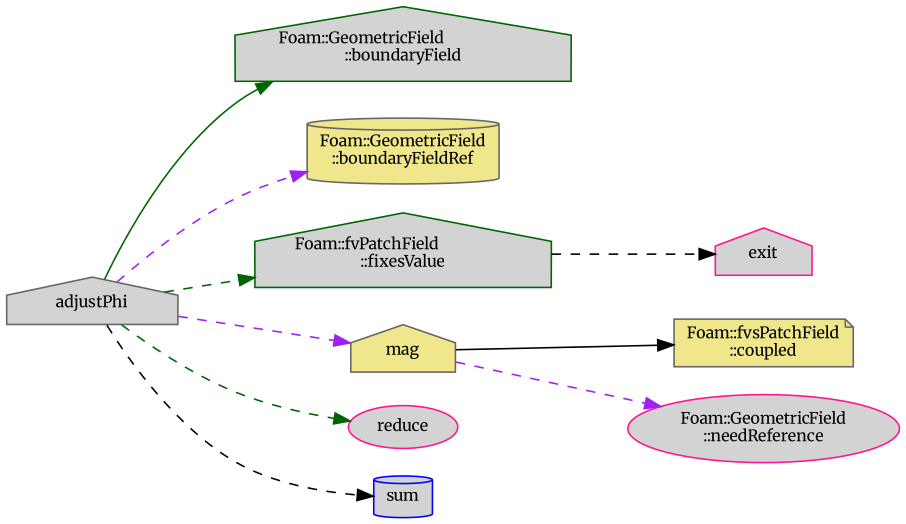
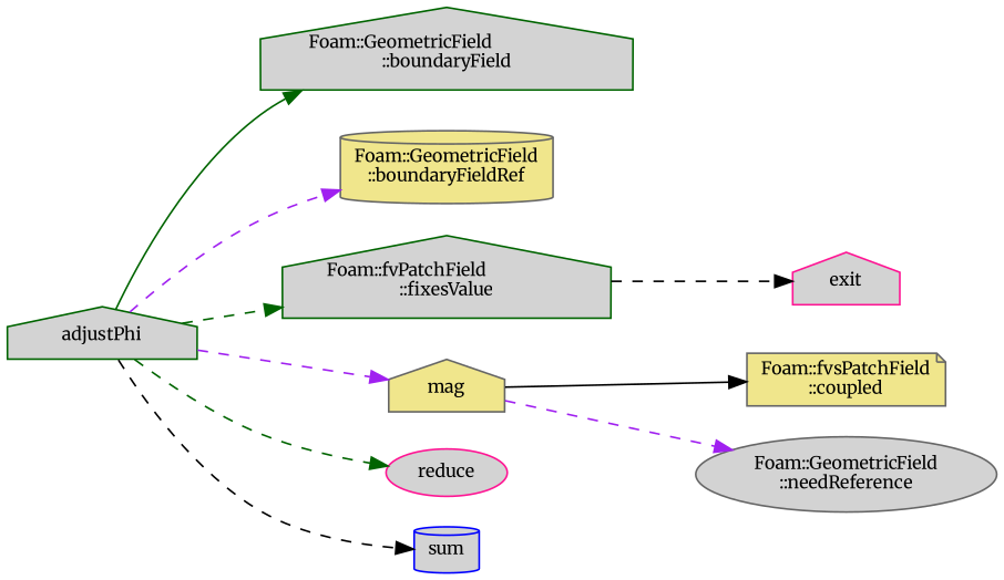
  digraph {
    fontname=Merriweather
    rankdir=LR
    node [color=gray40 fillcolor=lightgrey fontname=Merriweather fontsize=10 shape=house style=filled]
    edge [color=darkgreen fontname=Merriweather fontsize=10 labelfontname=Helvetica labelfontsize=10 style=dashed]
-   n1 [fontcolor=black height=0.2 label=adjustPhi width=0.4]
+   n1 [color=darkgreen fontcolor=black height=0.2 label=adjustPhi width=0.4]
    n2 [color=darkgreen height=0.2 label="Foam::GeometricField\l::boundaryField" width=0.4]
    n3 [fillcolor=khaki height=0.2 label="Foam::GeometricField\l::boundaryFieldRef" shape=cylinder width=0.4]
    n4 [color=darkgreen height=0.2 label="Foam::fvPatchField\l::fixesValue" width=0.4]
    n5 [fillcolor=khaki height=0.2 label=mag width=0.4]
    n6 [color=deeppink height=0.2 label=reduce shape=ellipse width=0.4]
    n7 [color=blue height=0.2 label=sum shape=cylinder width=0.4]
    n8 [fillcolor=khaki height=0.2 label="Foam::fvsPatchField\l::coupled" shape=note width=0.4]
    n9 [color=deeppink height=0.2 label=exit width=0.4]
-   n10 [color=deeppink height=0.2 label="Foam::GeometricField\l::needReference" shape=ellipse width=0.4]
+   n10 [height=0.2 label="Foam::GeometricField\l::needReference" shape=ellipse width=0.4]
    n1 -> n2 [style=solid]
    n1 -> n3 [color=purple]
    n1 -> n4
    n1 -> n5 [color=purple]
    n1 -> n6
    n1 -> n7 [color=black]
    n4 -> n9 [color=black]
    n5 -> n8 [color=black style=solid]
    n5 -> n10 [color=purple]
  }
